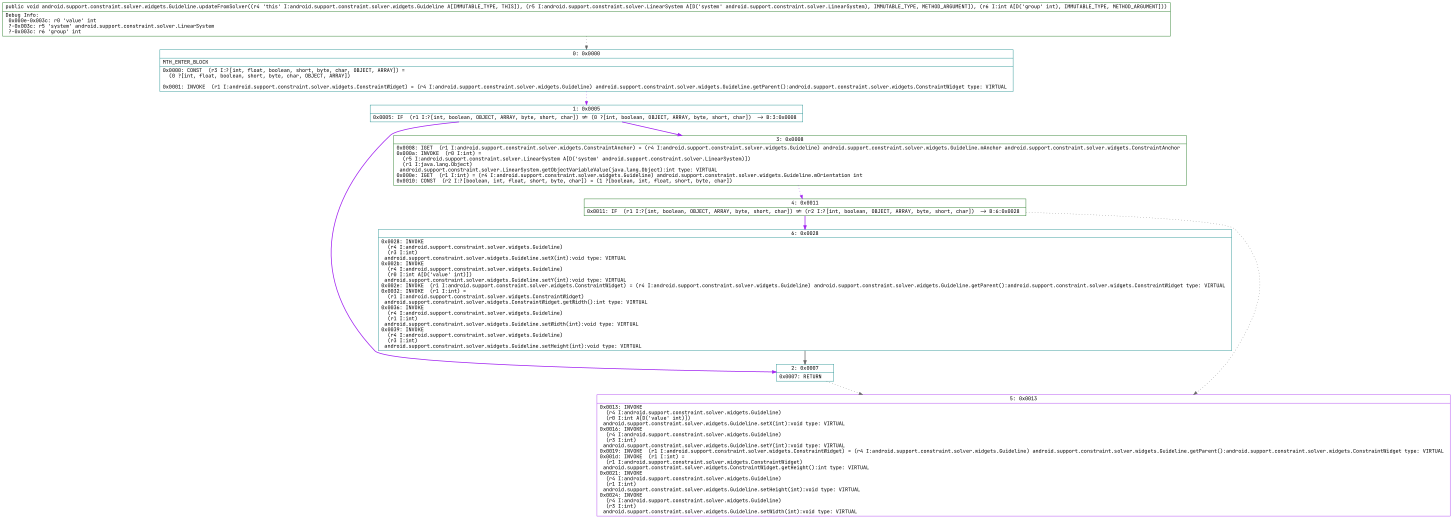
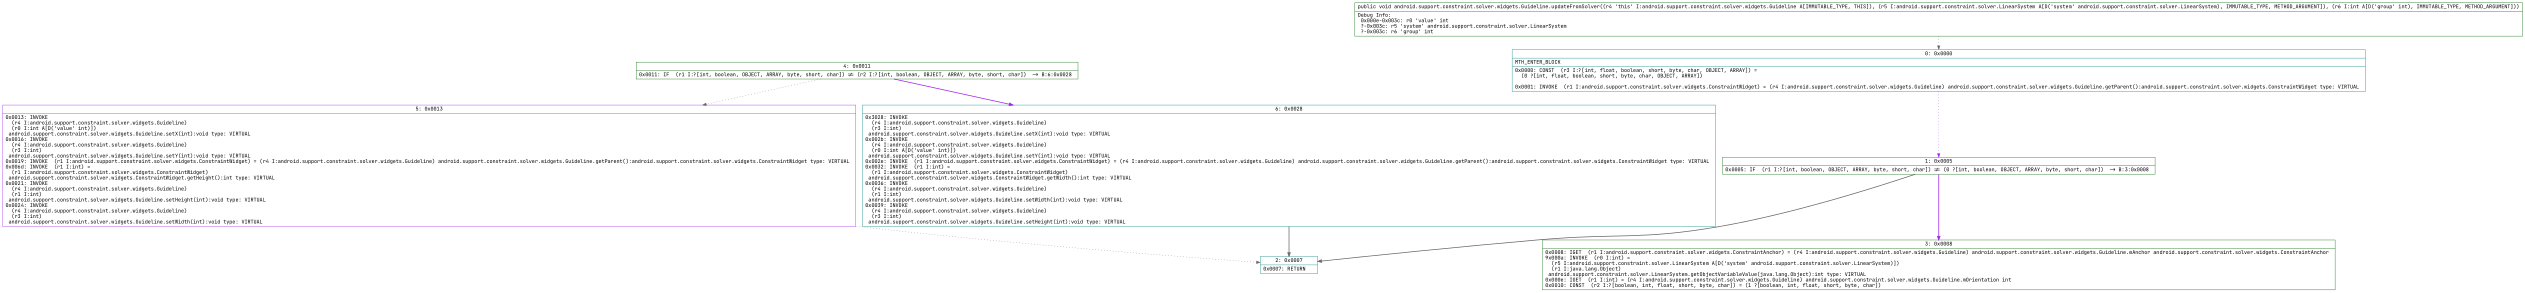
  digraph {
    fontname="JetBrains Mono"
    node [color=teal fontname="JetBrains Mono" shape=record]
    edge [color=purple fontname="JetBrains Mono" style=dotted]
    n1 [label="{0\:\ 0x0000|MTH_ENTER_BLOCK\l|0x0000: CONST  (r3 I:?[int, float, boolean, short, byte, char, OBJECT, ARRAY]) = \l  (0 ?[int, float, boolean, short, byte, char, OBJECT, ARRAY])\l \l0x0001: INVOKE  (r1 I:android.support.constraint.solver.widgets.ConstraintWidget) = (r4 I:android.support.constraint.solver.widgets.Guideline) android.support.constraint.solver.widgets.Guideline.getParent():android.support.constraint.solver.widgets.ConstraintWidget type: VIRTUAL \l}"]
-   n2 [label="{1\:\ 0x0005|0x0005: IF  (r1 I:?[int, boolean, OBJECT, ARRAY, byte, short, char]) != (0 ?[int, boolean, OBJECT, ARRAY, byte, short, char])  \-\> B:3:0x0008 \l}"]
+   n2 [color=darkgreen label="{1\:\ 0x0005|0x0005: IF  (r1 I:?[int, boolean, OBJECT, ARRAY, byte, short, char]) != (0 ?[int, boolean, OBJECT, ARRAY, byte, short, char])  \-\> B:3:0x0008 \l}"]
    n3 [label="{2\:\ 0x0007|0x0007: RETURN   \l}"]
-   n4 [color=darkgreen label="{3\:\ 0x0008|0x0008: IGET  (r1 I:android.support.constraint.solver.widgets.ConstraintAnchor) = (r4 I:android.support.constraint.solver.widgets.Guideline) android.support.constraint.solver.widgets.Guideline.mAnchor android.support.constraint.solver.widgets.ConstraintAnchor \l0x000a: INVOKE  (r0 I:int) = \l  (r5 I:android.support.constraint.solver.LinearSystem A[D('system' android.support.constraint.solver.LinearSystem)])\l  (r1 I:java.lang.Object)\l android.support.constraint.solver.LinearSystem.getObjectVariableValue(java.lang.Object):int type: VIRTUAL \l0x000e: IGET  (r1 I:int) = (r4 I:android.support.constraint.solver.widgets.Guideline) android.support.constraint.solver.widgets.Guideline.mOrientation int \l0x0010: CONST  (r2 I:?[boolean, int, float, short, byte, char]) = (1 ?[boolean, int, float, short, byte, char]) \l}"]
+   n4 [color=darkgreen label="{3\:\ 0x0008|0x0008: IGET  (r1 I:android.support.constraint.solver.widgets.ConstraintAnchor) = (r4 I:android.support.constraint.solver.widgets.Guideline) android.support.constraint.solver.widgets.Guideline.mAnchor android.support.constraint.solver.widgets.ConstraintAnchor \l9x000a: INVOKE  (r0 I:int) = \l  (r5 I:android.support.constraint.solver.LinearSystem A[D('system' android.support.constraint.solver.LinearSystem)])\l  (r1 I:java.lang.Object)\l android.support.constraint.solver.LinearSystem.getObjectVariableValue(java.lang.Object):int type: VIRTUAL \l0x000e: IGET  (r1 I:int) = (r4 I:android.support.constraint.solver.widgets.Guideline) android.support.constraint.solver.widgets.Guideline.mOrientation int \l0x0010: CONST  (r2 I:?[boolean, int, float, short, byte, char]) = (1 ?[boolean, int, float, short, byte, char]) \l}"]
    n5 [color=darkgreen label="{4\:\ 0x0011|0x0011: IF  (r1 I:?[int, boolean, OBJECT, ARRAY, byte, short, char]) != (r2 I:?[int, boolean, OBJECT, ARRAY, byte, short, char])  \-\> B:6:0x0028 \l}"]
-   n6 [color=purple label="{5\:\ 0x0013|0x0013: INVOKE  \l  (r4 I:android.support.constraint.solver.widgets.Guideline)\l  (r0 I:int A[D('value' int)])\l android.support.constraint.solver.widgets.Guideline.setX(int):void type: VIRTUAL \l0x0016: INVOKE  \l  (r4 I:android.support.constraint.solver.widgets.Guideline)\l  (r3 I:int)\l android.support.constraint.solver.widgets.Guideline.setY(int):void type: VIRTUAL \l0x0019: INVOKE  (r1 I:android.support.constraint.solver.widgets.ConstraintWidget) = (r4 I:android.support.constraint.solver.widgets.Guideline) android.support.constraint.solver.widgets.Guideline.getParent():android.support.constraint.solver.widgets.ConstraintWidget type: VIRTUAL \l0x001d: INVOKE  (r1 I:int) = \l  (r1 I:android.support.constraint.solver.widgets.ConstraintWidget)\l android.support.constraint.solver.widgets.ConstraintWidget.getHeight():int type: VIRTUAL \l0x0021: INVOKE  \l  (r4 I:android.support.constraint.solver.widgets.Guideline)\l  (r1 I:int)\l android.support.constraint.solver.widgets.Guideline.setHeight(int):void type: VIRTUAL \l0x0024: INVOKE  \l  (r4 I:android.support.constraint.solver.widgets.Guideline)\l  (r3 I:int)\l android.support.constraint.solver.widgets.Guideline.setWidth(int):void type: VIRTUAL \l}"]
-   n7 [label="{6\:\ 0x0028|0x0028: INVOKE  \l  (r4 I:android.support.constraint.solver.widgets.Guideline)\l  (r3 I:int)\l android.support.constraint.solver.widgets.Guideline.setX(int):void type: VIRTUAL \l0x002b: INVOKE  \l  (r4 I:android.support.constraint.solver.widgets.Guideline)\l  (r0 I:int A[D('value' int)])\l android.support.constraint.solver.widgets.Guideline.setY(int):void type: VIRTUAL \l0x002e: INVOKE  (r1 I:android.support.constraint.solver.widgets.ConstraintWidget) = (r4 I:android.support.constraint.solver.widgets.Guideline) android.support.constraint.solver.widgets.Guideline.getParent():android.support.constraint.solver.widgets.ConstraintWidget type: VIRTUAL \l0x0032: INVOKE  (r1 I:int) = \l  (r1 I:android.support.constraint.solver.widgets.ConstraintWidget)\l android.support.constraint.solver.widgets.ConstraintWidget.getWidth():int type: VIRTUAL \l0x0036: INVOKE  \l  (r4 I:android.support.constraint.solver.widgets.Guideline)\l  (r1 I:int)\l android.support.constraint.solver.widgets.Guideline.setWidth(int):void type: VIRTUAL \l0x0039: INVOKE  \l  (r4 I:android.support.constraint.solver.widgets.Guideline)\l  (r3 I:int)\l android.support.constraint.solver.widgets.Guideline.setHeight(int):void type: VIRTUAL \l}"]
+   n6 [color=purple label="{5\:\ 0x0013|0x0013: INVOKE  \l  (r4 I:android.support.constraint.solver.widgets.Guideline)\l  (r0 I:int A[D('value' int)])\l android.support.constraint.solver.widgets.Guideline.setX(int):void type: VIRTUAL \l0x0016: INVOKE  \l  (r4 I:android.support.constraint.solver.widgets.Guideline)\l  (r3 I:int)\l android.support.constraint.solver.widgets.Guideline.setY(int):void type: VIRTUAL \l0x0019: INVOKE  (r1 I:android.support.constraint.solver.widgets.ConstraintWidget) = (r4 I:android.support.constraint.solver.widgets.Guideline) android.support.constraint.solver.widgets.Guideline.getParent():android.support.constraint.solver.widgets.ConstraintWidget type: VIRTUAL \l0x006d: INVOKE  (r1 I:int) = \l  (r1 I:android.support.constraint.solver.widgets.ConstraintWidget)\l android.support.constraint.solver.widgets.ConstraintWidget.getHeight():int type: VIRTUAL \l0x0021: INVOKE  \l  (r4 I:android.support.constraint.solver.widgets.Guideline)\l  (r1 I:int)\l android.support.constraint.solver.widgets.Guideline.setHeight(int):void type: VIRTUAL \l0x0024: INVOKE  \l  (r4 I:android.support.constraint.solver.widgets.Guideline)\l  (r3 I:int)\l android.support.constraint.solver.widgets.Guideline.setWidth(int):void type: VIRTUAL \l}"]
+   n7 [label="{6\:\ 0x0028|0x3028: INVOKE  \l  (r4 I:android.support.constraint.solver.widgets.Guideline)\l  (r3 I:int)\l android.support.constraint.solver.widgets.Guideline.setX(int):void type: VIRTUAL \l0x002b: INVOKE  \l  (r4 I:android.support.constraint.solver.widgets.Guideline)\l  (r0 I:int A[D('value' int)])\l android.support.constraint.solver.widgets.Guideline.setY(int):void type: VIRTUAL \l0x002e: INVOKE  (r1 I:android.support.constraint.solver.widgets.ConstraintWidget) = (r4 I:android.support.constraint.solver.widgets.Guideline) android.support.constraint.solver.widgets.Guideline.getParent():android.support.constraint.solver.widgets.ConstraintWidget type: VIRTUAL \l0x0032: INVOKE  (r1 I:int) = \l  (r1 I:android.support.constraint.solver.widgets.ConstraintWidget)\l android.support.constraint.solver.widgets.ConstraintWidget.getWidth():int type: VIRTUAL \l0x0036: INVOKE  \l  (r4 I:android.support.constraint.solver.widgets.Guideline)\l  (r1 I:int)\l android.support.constraint.solver.widgets.Guideline.setWidth(int):void type: VIRTUAL \l0x0039: INVOKE  \l  (r4 I:android.support.constraint.solver.widgets.Guideline)\l  (r3 I:int)\l android.support.constraint.solver.widgets.Guideline.setHeight(int):void type: VIRTUAL \l}"]
    n8 [color=darkgreen label="{public void android.support.constraint.solver.widgets.Guideline.updateFromSolver((r4 'this' I:android.support.constraint.solver.widgets.Guideline A[IMMUTABLE_TYPE, THIS]), (r5 I:android.support.constraint.solver.LinearSystem A[D('system' android.support.constraint.solver.LinearSystem), IMMUTABLE_TYPE, METHOD_ARGUMENT]), (r6 I:int A[D('group' int), IMMUTABLE_TYPE, METHOD_ARGUMENT]))  | Debug Info:\l  0x000e\-0x003c: r0 'value' int\l  ?\-0x003c: r5 'system' android.support.constraint.solver.LinearSystem\l  ?\-0x003c: r6 'group' int\l}"]
    n1 -> n2
-   n2 -> n3 [style=bold]
+   n2 -> n3 [color=gray40 style=bold]
    n2 -> n4 [style=bold]
-   n4 -> n5
    n5 -> n6 [color=gray40]
    n5 -> n7 [style=bold]
-   n3 -> n6 [color=gray40]
+   n6 -> n3 [color=gray40]
    n7 -> n3 [color=gray40 style=bold]
    n8 -> n1 [color=gray40]
  }
